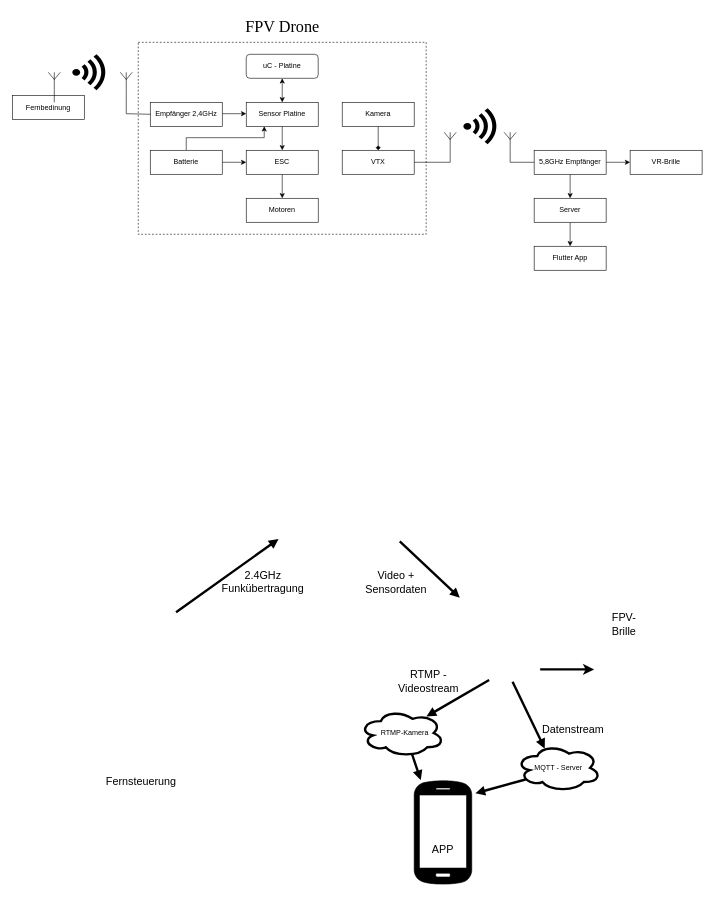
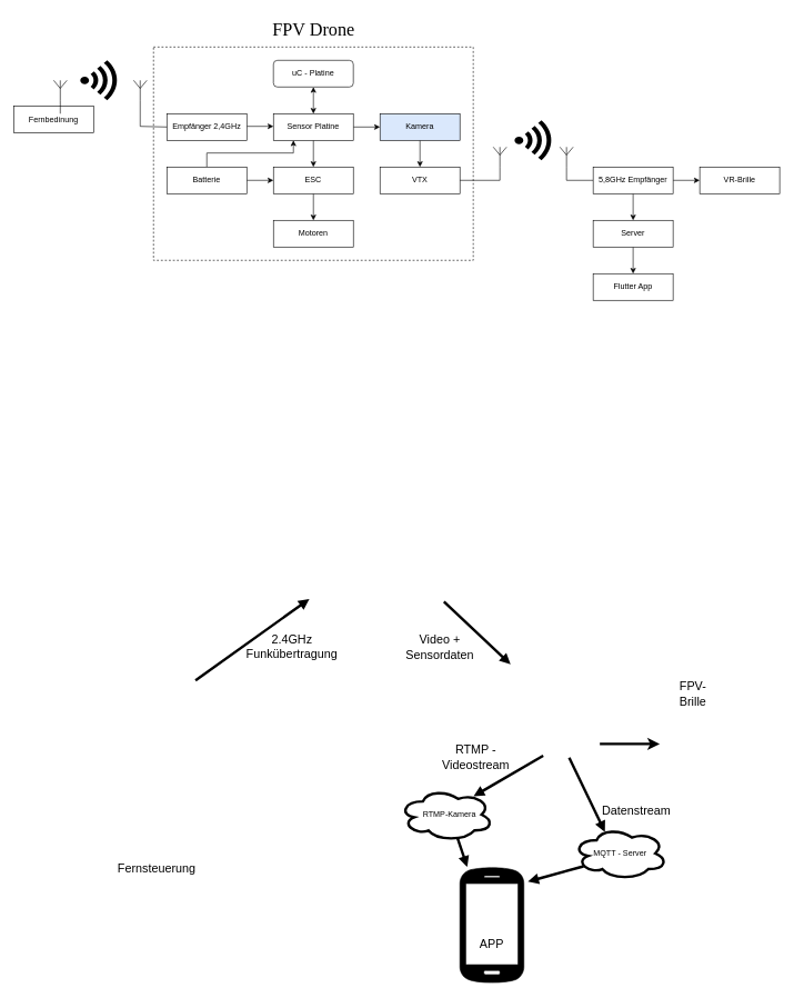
  <mxCell id="0" />
  <mxCell id="1" parent="0" />
  <mxCell id="2" value="" style="rounded=0;whiteSpace=wrap;html=1;fillColor=none;dashed=1;connectable=0;" parent="1" vertex="1"><mxGeometry x="230" y="70" width="480" height="320" as="geometry" /></mxCell>
  <mxCell id="3" style="edgeStyle=orthogonalEdgeStyle;rounded=0;orthogonalLoop=1;jettySize=auto;html=1;entryX=0.5;entryY=0;entryDx=0;entryDy=0;startArrow=classic;startFill=1;" parent="1" source="4" target="7" edge="1"><mxGeometry relative="1" as="geometry" /></mxCell>
  <mxCell id="4" value="uC - Platine" style="whiteSpace=wrap;html=1;rounded=1;" parent="1" vertex="1"><mxGeometry x="410" y="90" width="120" height="40" as="geometry" /></mxCell>
+ <mxCell id="5" style="edgeStyle=orthogonalEdgeStyle;rounded=0;orthogonalLoop=1;jettySize=auto;html=1;entryX=0;entryY=0.5;entryDx=0;entryDy=0;" parent="1" source="7" target="9" edge="1"><mxGeometry relative="1" as="geometry" /></mxCell>
  <mxCell id="6" style="edgeStyle=orthogonalEdgeStyle;rounded=0;orthogonalLoop=1;jettySize=auto;html=1;entryX=0.5;entryY=0;entryDx=0;entryDy=0;" parent="1" source="7" target="14" edge="1"><mxGeometry relative="1" as="geometry" /></mxCell>
  <mxCell id="7" value="Sensor Platine" style="rounded=0;whiteSpace=wrap;html=1;" parent="1" vertex="1"><mxGeometry x="410" y="170" width="120" height="40" as="geometry" /></mxCell>
- <mxCell id="8" style="edgeStyle=orthogonalEdgeStyle;rounded=0;orthogonalLoop=1;jettySize=auto;html=1;entryX=0.5;entryY=0;entryDx=0;entryDy=0;endArrow=diamond;" parent="1" source="9" target="10" edge="1"><mxGeometry relative="1" as="geometry" /></mxCell>
- <mxCell id="9" value="Kamera" style="rounded=0;whiteSpace=wrap;html=1;" parent="1" vertex="1"><mxGeometry x="570" y="170" width="120" height="40" as="geometry" /></mxCell>
+ <mxCell id="8" style="edgeStyle=orthogonalEdgeStyle;rounded=0;orthogonalLoop=1;jettySize=auto;html=1;entryX=0.5;entryY=0;entryDx=0;entryDy=0;" parent="1" source="9" target="10" edge="1"><mxGeometry relative="1" as="geometry" /></mxCell>
+ <mxCell id="9" value="Kamera" style="rounded=0;whiteSpace=wrap;html=1;fillColor=#dae8fc;" parent="1" vertex="1"><mxGeometry x="570" y="170" width="120" height="40" as="geometry" /></mxCell>
  <mxCell id="10" value="VTX" style="rounded=0;whiteSpace=wrap;html=1;" parent="1" vertex="1"><mxGeometry x="570" y="250" width="120" height="40" as="geometry" /></mxCell>
  <mxCell id="11" style="edgeStyle=orthogonalEdgeStyle;rounded=0;orthogonalLoop=1;jettySize=auto;html=1;" parent="1" source="12" target="7" edge="1"><mxGeometry relative="1" as="geometry"><Array as="points"><mxPoint x="400" y="189" /><mxPoint x="400" y="189" /></Array></mxGeometry></mxCell>
  <mxCell id="12" value="Empfänger 2,4GHz" style="rounded=0;whiteSpace=wrap;html=1;" parent="1" vertex="1"><mxGeometry x="250" y="170" width="120" height="40" as="geometry" /></mxCell>
  <mxCell id="13" style="edgeStyle=orthogonalEdgeStyle;rounded=0;orthogonalLoop=1;jettySize=auto;html=1;entryX=0.5;entryY=0;entryDx=0;entryDy=0;" parent="1" source="14" target="18" edge="1"><mxGeometry relative="1" as="geometry" /></mxCell>
  <mxCell id="14" value="ESC" style="rounded=0;whiteSpace=wrap;html=1;" parent="1" vertex="1"><mxGeometry x="410" y="250" width="120" height="40" as="geometry" /></mxCell>
  <mxCell id="15" style="edgeStyle=orthogonalEdgeStyle;rounded=0;orthogonalLoop=1;jettySize=auto;html=1;entryX=0.25;entryY=1;entryDx=0;entryDy=0;" parent="1" source="17" target="7" edge="1"><mxGeometry relative="1" as="geometry"><mxPoint x="380" y="200" as="targetPoint" /><Array as="points"><mxPoint x="310" y="229" /><mxPoint x="440" y="229" /></Array></mxGeometry></mxCell>
  <mxCell id="16" value="" style="edgeStyle=orthogonalEdgeStyle;rounded=0;orthogonalLoop=1;jettySize=auto;html=1;" parent="1" source="17" target="14" edge="1"><mxGeometry relative="1" as="geometry" /></mxCell>
  <mxCell id="17" value="Batterie" style="rounded=0;whiteSpace=wrap;html=1;" parent="1" vertex="1"><mxGeometry x="250" y="250" width="120" height="40" as="geometry" /></mxCell>
  <mxCell id="18" value="Motoren" style="rounded=0;whiteSpace=wrap;html=1;" parent="1" vertex="1"><mxGeometry x="410" y="330" width="120" height="40" as="geometry" /></mxCell>
  <mxCell id="19" style="edgeStyle=orthogonalEdgeStyle;rounded=0;orthogonalLoop=1;jettySize=auto;html=1;entryX=0;entryY=0.5;entryDx=0;entryDy=0;endArrow=none;endFill=0;" parent="1" source="20" target="12" edge="1"><mxGeometry relative="1" as="geometry"><Array as="points"><mxPoint x="210" y="189" /><mxPoint x="250" y="189" /></Array></mxGeometry></mxCell>
  <mxCell id="20" value="" style="verticalLabelPosition=bottom;shadow=0;dashed=0;align=center;html=1;verticalAlign=top;shape=mxgraph.electrical.radio.aerial_-_antenna_1;" parent="1" vertex="1"><mxGeometry x="200" y="120" width="20" height="30" as="geometry" /></mxCell>
  <mxCell id="21" value="Fernbedinung" style="whiteSpace=wrap;html=1;" parent="1" vertex="1"><mxGeometry x="20" y="159" width="120" height="40" as="geometry" /></mxCell>
  <mxCell id="22" style="edgeStyle=orthogonalEdgeStyle;rounded=0;orthogonalLoop=1;jettySize=auto;html=1;entryX=0.5;entryY=0;entryDx=0;entryDy=0;endArrow=none;endFill=0;" parent="1" source="23" edge="1"><mxGeometry relative="1" as="geometry"><mxPoint x="90" y="170" as="targetPoint" /></mxGeometry></mxCell>
  <mxCell id="23" value="" style="verticalLabelPosition=bottom;shadow=0;dashed=0;align=center;html=1;verticalAlign=top;shape=mxgraph.electrical.radio.aerial_-_antenna_1;" parent="1" vertex="1"><mxGeometry x="80" y="120" width="20" height="30" as="geometry" /></mxCell>
  <mxCell id="24" value="" style="sketch=0;pointerEvents=1;shadow=0;dashed=0;html=1;strokeColor=none;labelPosition=center;verticalLabelPosition=bottom;verticalAlign=top;align=center;fillColor=#000000;shape=mxgraph.mscae.enterprise.wireless_connection" parent="1" vertex="1"><mxGeometry x="120" y="90" width="60" height="60" as="geometry" /></mxCell>
  <mxCell id="25" style="edgeStyle=orthogonalEdgeStyle;rounded=0;orthogonalLoop=1;jettySize=auto;html=1;endArrow=none;endFill=0;" parent="1" source="26" edge="1"><mxGeometry relative="1" as="geometry"><mxPoint x="690" y="270" as="targetPoint" /><Array as="points"><mxPoint x="750" y="270" /></Array></mxGeometry></mxCell>
  <mxCell id="26" value="" style="verticalLabelPosition=bottom;shadow=0;dashed=0;align=center;html=1;verticalAlign=top;shape=mxgraph.electrical.radio.aerial_-_antenna_1;" parent="1" vertex="1"><mxGeometry x="740" y="220" width="20" height="30" as="geometry" /></mxCell>
  <mxCell id="27" style="edgeStyle=orthogonalEdgeStyle;rounded=0;orthogonalLoop=1;jettySize=auto;html=1;entryX=0;entryY=0.5;entryDx=0;entryDy=0;endArrow=none;endFill=0;" parent="1" source="28" target="31" edge="1"><mxGeometry relative="1" as="geometry"><Array as="points"><mxPoint x="850" y="270" /></Array></mxGeometry></mxCell>
  <mxCell id="28" value="" style="verticalLabelPosition=bottom;shadow=0;dashed=0;align=center;html=1;verticalAlign=top;shape=mxgraph.electrical.radio.aerial_-_antenna_1;" parent="1" vertex="1"><mxGeometry x="840" y="220" width="20" height="30" as="geometry" /></mxCell>
  <mxCell id="29" value="" style="edgeStyle=orthogonalEdgeStyle;rounded=0;orthogonalLoop=1;jettySize=auto;html=1;" parent="1" source="31" target="33" edge="1"><mxGeometry relative="1" as="geometry" /></mxCell>
  <mxCell id="30" value="" style="edgeStyle=orthogonalEdgeStyle;rounded=0;orthogonalLoop=1;jettySize=auto;html=1;" parent="1" source="31" target="35" edge="1"><mxGeometry relative="1" as="geometry" /></mxCell>
  <mxCell id="31" value="5,8GHz Empfänger" style="rounded=0;whiteSpace=wrap;html=1;" parent="1" vertex="1"><mxGeometry x="890" y="250" width="120" height="40" as="geometry" /></mxCell>
  <mxCell id="32" value="" style="sketch=0;pointerEvents=1;shadow=0;dashed=0;html=1;strokeColor=none;labelPosition=center;verticalLabelPosition=bottom;verticalAlign=top;align=center;fillColor=#000000;shape=mxgraph.mscae.enterprise.wireless_connection;direction=east;" parent="1" vertex="1"><mxGeometry x="772" y="180" width="60" height="60" as="geometry" /></mxCell>
  <mxCell id="33" value="VR-Brille" style="rounded=0;whiteSpace=wrap;html=1;" parent="1" vertex="1"><mxGeometry x="1050" y="250" width="120" height="40" as="geometry" /></mxCell>
  <mxCell id="34" value="" style="edgeStyle=orthogonalEdgeStyle;rounded=0;orthogonalLoop=1;jettySize=auto;html=1;" parent="1" source="35" target="36" edge="1"><mxGeometry relative="1" as="geometry" /></mxCell>
  <mxCell id="35" value="Server" style="rounded=0;whiteSpace=wrap;html=1;" parent="1" vertex="1"><mxGeometry x="890" y="330" width="120" height="40" as="geometry" /></mxCell>
  <mxCell id="36" value="Flutter App" style="rounded=0;whiteSpace=wrap;html=1;" parent="1" vertex="1"><mxGeometry x="890" y="410" width="120" height="40" as="geometry" /></mxCell>
  <mxCell id="37" value="&lt;font face=&quot;Verdana&quot; style=&quot;font-size: 27px;&quot;&gt;FPV Drone&lt;/font&gt;" style="text;html=1;align=center;verticalAlign=middle;resizable=0;points=[];autosize=1;strokeColor=none;fillColor=none;" parent="1" vertex="1"><mxGeometry x="385" y="20" width="170" height="50" as="geometry" /></mxCell>
  <mxCell id="38" value="" style="shape=image;verticalLabelPosition=bottom;labelBackgroundColor=default;verticalAlign=top;aspect=fixed;imageAspect=0;image=https://static.thenounproject.com/png/3015-200.png;connectable=0;imageBackground=none;" parent="1" vertex="1"><mxGeometry x="110" y="1016" width="260" height="260" as="geometry" /></mxCell>
  <mxCell id="39" value="" style="sketch=0;pointerEvents=1;shadow=0;dashed=0;html=1;strokeColor=#000000;fillColor=#000000;labelPosition=center;verticalLabelPosition=bottom;verticalAlign=top;outlineConnect=0;align=center;shape=mxgraph.office.devices.cell_phone_android_standalone;aspect=fixed;connectable=0;fillStyle=solid;" parent="1" vertex="1"><mxGeometry x="690" y="1299" width="95.99" height="176" as="geometry" /></mxCell>
  <mxCell id="40" value="" style="shape=image;verticalLabelPosition=bottom;labelBackgroundColor=default;verticalAlign=top;aspect=fixed;imageAspect=0;image=https://cdn-icons-png.flaticon.com/512/2971/2971466.png;connectable=0;" parent="1" vertex="1"><mxGeometry x="980" y="1063.46" width="114.18" height="114.18" as="geometry" /></mxCell>
  <mxCell id="41" value="" style="shape=image;verticalLabelPosition=bottom;labelBackgroundColor=default;verticalAlign=top;aspect=fixed;imageAspect=0;image=https://cdn.discordapp.com/attachments/1110259607466688633/1150700810494296134/3454400-200.png;connectable=0;imageBackground=none;" parent="1" vertex="1"><mxGeometry x="750" y="986" width="155" height="155" as="geometry" /></mxCell>
  <mxCell id="42" value="" style="shape=image;verticalLabelPosition=bottom;labelBackgroundColor=default;verticalAlign=top;aspect=fixed;imageAspect=0;image=https://uxwing.com/wp-content/themes/uxwing/download/computers-mobile-hardware/camera-drone-icon.png;connectable=0;" parent="1" vertex="1"><mxGeometry x="460" y="776" width="222" height="120.54" as="geometry" /></mxCell>
  <mxCell id="43" value="" style="endArrow=none;html=1;rounded=0;endSize=6;strokeWidth=4;startArrow=block;startFill=1;exitX=0.79;exitY=0.152;exitDx=0;exitDy=0;exitPerimeter=0;" parent="1" source="58" edge="1"><mxGeometry width="50" height="50" relative="1" as="geometry"><mxPoint x="719" y="1195.54" as="sourcePoint" /><mxPoint x="815" y="1133" as="targetPoint" /></mxGeometry></mxCell>
  <mxCell id="44" value="" style="endArrow=classic;html=1;rounded=0;endSize=6;strokeWidth=4;startArrow=none;startFill=0;endFill=1;" parent="1" edge="1"><mxGeometry width="50" height="50" relative="1" as="geometry"><mxPoint x="900" y="1115.46" as="sourcePoint" /><mxPoint x="990" y="1115.46" as="targetPoint" /></mxGeometry></mxCell>
  <mxCell id="45" value="" style="shape=image;verticalLabelPosition=bottom;labelBackgroundColor=default;verticalAlign=top;aspect=fixed;imageAspect=0;image=https://static-00.iconduck.com/assets.00/flutter-plain-icon-1655x2048-tm6fsmjb.png;" parent="1" vertex="1"><mxGeometry x="718.19" y="1334" width="39.6" height="49" as="geometry" /></mxCell>
  <mxCell id="46" value="&lt;font style=&quot;font-size: 18px;&quot;&gt;Fernsteuerung&lt;/font&gt;" style="text;html=1;strokeColor=none;fillColor=none;align=center;verticalAlign=middle;whiteSpace=wrap;rounded=0;" parent="1" vertex="1"><mxGeometry x="205" y="1287" width="60" height="30" as="geometry" /></mxCell>
  <mxCell id="47" value="&lt;font style=&quot;font-size: 18px;&quot;&gt;2.4GHz Funkübertragung&lt;/font&gt;" style="text;html=1;strokeColor=none;fillColor=none;align=center;verticalAlign=middle;whiteSpace=wrap;rounded=0;" parent="1" vertex="1"><mxGeometry x="408" y="955" width="60" height="30" as="geometry" /></mxCell>
  <mxCell id="48" value="&lt;font style=&quot;font-size: 18px;&quot;&gt;Video + Sensordaten&lt;/font&gt;" style="text;html=1;strokeColor=none;fillColor=none;align=center;verticalAlign=middle;whiteSpace=wrap;rounded=0;" parent="1" vertex="1"><mxGeometry x="630" y="956" width="60" height="30" as="geometry" /></mxCell>
  <mxCell id="49" value="&lt;font style=&quot;font-size: 18px;&quot;&gt;RTMP - Videostream&lt;/font&gt;" style="text;html=1;strokeColor=none;fillColor=none;align=center;verticalAlign=middle;whiteSpace=wrap;rounded=0;" parent="1" vertex="1"><mxGeometry x="664" y="1121" width="100" height="30" as="geometry" /></mxCell>
  <mxCell id="50" value="&lt;font style=&quot;font-size: 18px;&quot;&gt;FPV-Brille&lt;/font&gt;" style="text;html=1;strokeColor=none;fillColor=none;align=center;verticalAlign=middle;whiteSpace=wrap;rounded=0;" parent="1" vertex="1"><mxGeometry x="1010" y="1026" width="60" height="30" as="geometry" /></mxCell>
  <mxCell id="51" value="&lt;font style=&quot;font-size: 18px;&quot;&gt;APP&lt;/font&gt;" style="text;html=1;strokeColor=none;fillColor=none;align=center;verticalAlign=middle;whiteSpace=wrap;rounded=0;" parent="1" vertex="1"><mxGeometry x="707.99" y="1391" width="60" height="50" as="geometry" /></mxCell>
  <mxCell id="52" value="MQTT - Server" style="ellipse;shape=cloud;whiteSpace=wrap;html=1;strokeWidth=4;" parent="1" vertex="1"><mxGeometry x="860" y="1240" width="141" height="79" as="geometry" /></mxCell>
  <mxCell id="53" value="" style="endArrow=none;html=1;rounded=0;endSize=6;strokeWidth=4;startArrow=block;startFill=1;exitX=0.338;exitY=0.095;exitDx=0;exitDy=0;exitPerimeter=0;" parent="1" source="52" edge="1"><mxGeometry width="50" height="50" relative="1" as="geometry"><mxPoint x="748" y="1255" as="sourcePoint" /><mxPoint x="854" y="1136" as="targetPoint" /></mxGeometry></mxCell>
  <mxCell id="54" value="" style="endArrow=none;html=1;rounded=0;endSize=6;strokeWidth=4;startArrow=block;startFill=1;entryX=0.097;entryY=0.667;entryDx=0;entryDy=0;entryPerimeter=0;" parent="1" edge="1"><mxGeometry width="50" height="50" relative="1" as="geometry"><mxPoint x="792" y="1322" as="sourcePoint" /><mxPoint x="875.677" y="1299.003" as="targetPoint" /></mxGeometry></mxCell>
  <mxCell id="55" value="&lt;font style=&quot;font-size: 18px;&quot;&gt;Datenstream&lt;/font&gt;" style="text;html=1;strokeColor=none;fillColor=none;align=center;verticalAlign=middle;whiteSpace=wrap;rounded=0;" parent="1" vertex="1"><mxGeometry x="905" y="1201" width="100" height="30" as="geometry" /></mxCell>
  <mxCell id="56" value="" style="endArrow=none;html=1;rounded=0;endSize=6;strokeWidth=4;startArrow=block;startFill=1;" parent="1" edge="1"><mxGeometry width="50" height="50" relative="1" as="geometry"><mxPoint x="464" y="898" as="sourcePoint" /><mxPoint x="293" y="1020" as="targetPoint" /></mxGeometry></mxCell>
  <mxCell id="57" value="" style="endArrow=none;html=1;rounded=0;endSize=6;strokeWidth=4;startArrow=block;startFill=1;" parent="1" edge="1"><mxGeometry width="50" height="50" relative="1" as="geometry"><mxPoint x="766" y="996" as="sourcePoint" /><mxPoint x="666" y="902" as="targetPoint" /></mxGeometry></mxCell>
  <mxCell id="58" value="&amp;nbsp;&amp;nbsp; RTMP-Kamera" style="ellipse;shape=cloud;whiteSpace=wrap;html=1;strokeWidth=4;" parent="1" vertex="1"><mxGeometry x="599" y="1182" width="141" height="79" as="geometry" /></mxCell>
  <mxCell id="59" value="" style="endArrow=none;html=1;rounded=0;endSize=6;strokeWidth=4;startArrow=block;startFill=1;entryX=0.621;entryY=0.953;entryDx=0;entryDy=0;entryPerimeter=0;" parent="1" target="58" edge="1"><mxGeometry width="50" height="50" relative="1" as="geometry"><mxPoint x="701" y="1300" as="sourcePoint" /><mxPoint x="686" y="1263" as="targetPoint" /></mxGeometry></mxCell>
